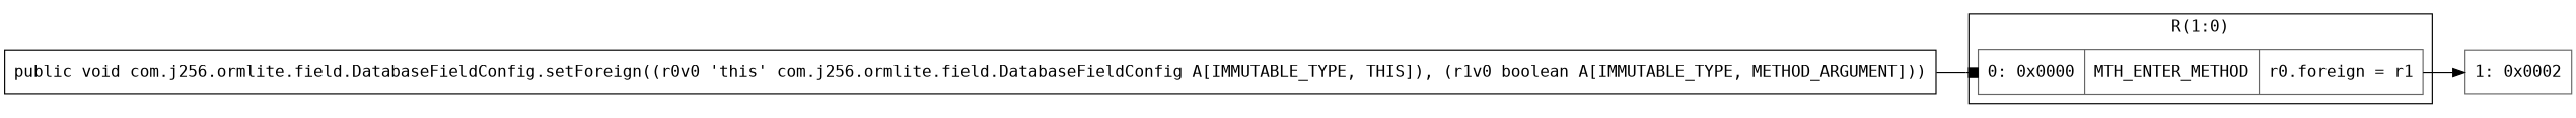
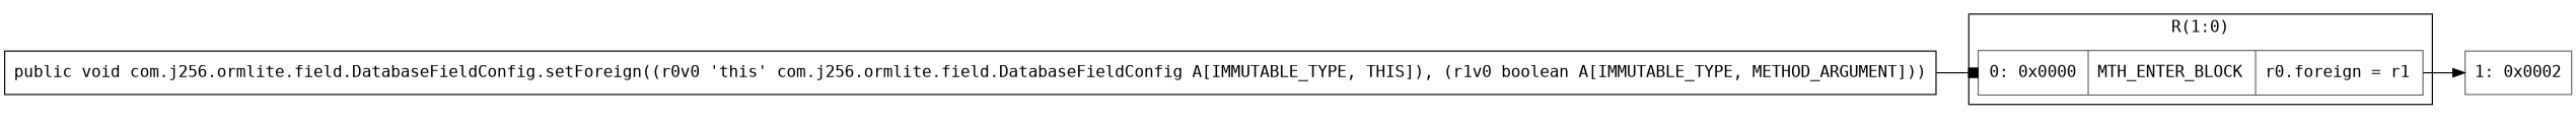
  digraph {
    rankdir=LR
    fontname="DejaVu Sans Mono"
    node [color=gray40 shape=record fontname="DejaVu Sans Mono"]
    edge [style=solid fontname="DejaVu Sans Mono"]
-   n1 [label="{0\:\ 0x0000|MTH_ENTER_METHOD\l|r0.foreign = r1\l}"]
+   n1 [label="{0\:\ 0x0000|MTH_ENTER_BLOCK\l|r0.foreign = r1\l}"]
    n2 [label="{1\:\ 0x0002}"]
    n3 [label="{public void com.j256.ormlite.field.DatabaseFieldConfig.setForeign((r0v0 'this' com.j256.ormlite.field.DatabaseFieldConfig A[IMMUTABLE_TYPE, THIS]), (r1v0 boolean A[IMMUTABLE_TYPE, METHOD_ARGUMENT])) }" color=black]
    subgraph cluster_1 {
      label="R(1:0)"
      n1
    }
    n1 -> n2 [arrowhead=normal]
    n3 -> n1 [arrowhead=box]
  }
